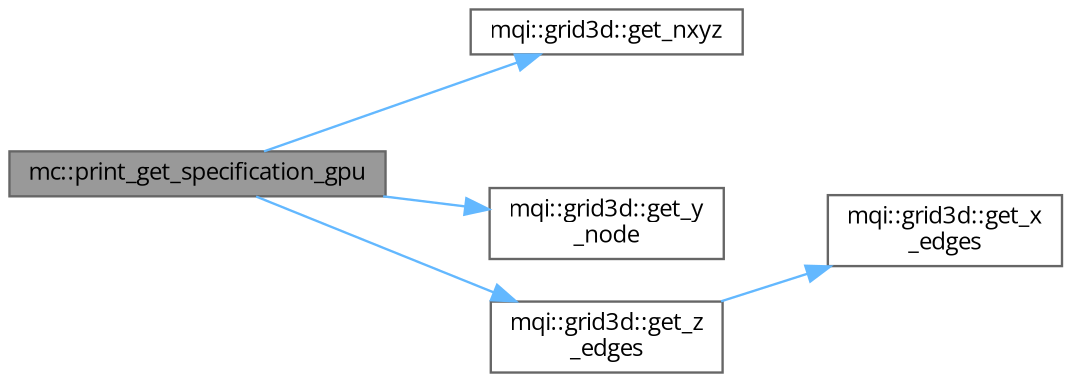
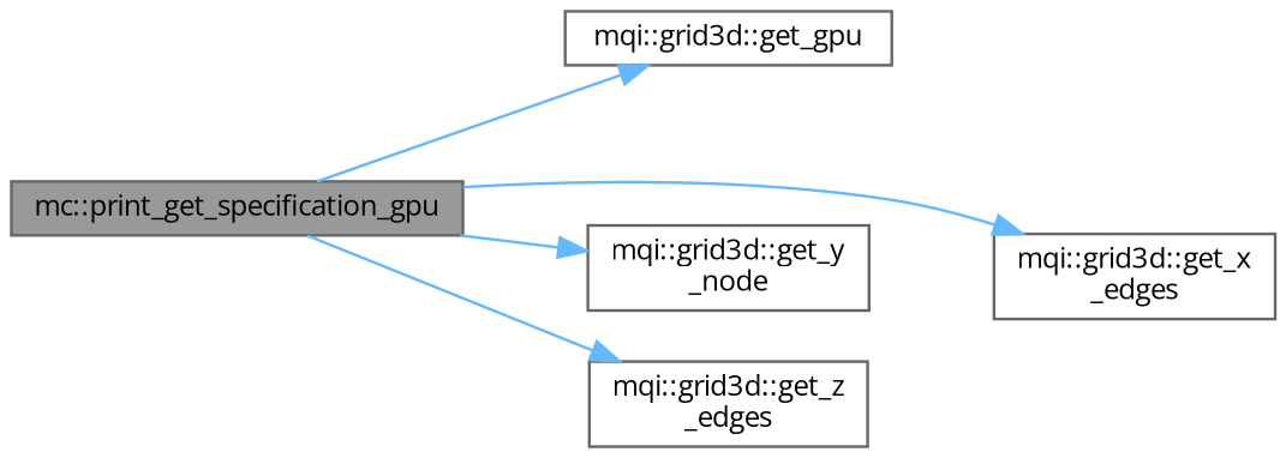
  digraph {
    fontname="Open Sans"
    rankdir=LR
    node [color=grey40 fillcolor=white fontname="Open Sans" fontsize=10 shape=box style=filled]
    edge [color=steelblue1 fontname="Open Sans" fontsize=10 labelfontname=Helvetica labelfontsize=10 style=solid]
    n1 [color=gray40 fillcolor=grey60 fontcolor=black height=0.2 label="mc::print_get_specification_gpu" width=0.4]
-   n2 [height=0.2 label="mqi::grid3d::get_nxyz" width=0.4]
+   n2 [height=0.2 label="mqi::grid3d::get_gpu" width=0.4]
    n3 [height=0.2 label="mqi::grid3d::get_x\l_edges" width=0.4]
    n4 [height=0.2 label="mqi::grid3d::get_y\l_node" width=0.4]
    n5 [height=0.2 label="mqi::grid3d::get_z\l_edges" width=0.4]
    n1 -> n2
-   n5 -> n3
+   n1 -> n3
    n1 -> n4
    n1 -> n5
  }
